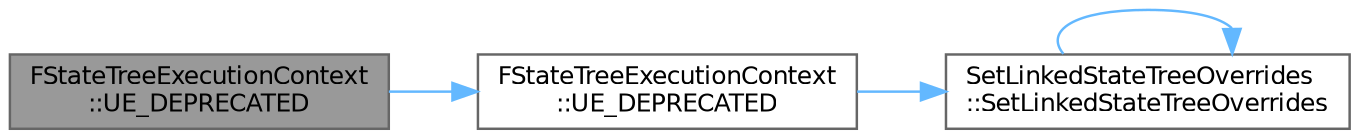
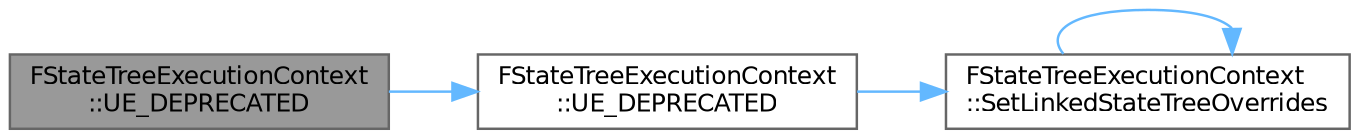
  digraph {
    rankdir=LR
    node [color=grey40 fillcolor=white fontname=Helvetica fontsize=10 shape=box style=filled]
    edge [color=steelblue1 fontname=Helvetica fontsize=10 labelfontname=Helvetica labelfontsize=10 style=solid]
    n1 [color=gray40 fillcolor=grey60 fontcolor=black height=0.2 label="FStateTreeExecutionContext\l::UE_DEPRECATED" width=0.4]
    n2 [height=0.2 label="FStateTreeExecutionContext\l::UE_DEPRECATED" width=0.4]
-   n3 [height=0.2 label="SetLinkedStateTreeOverrides\l::SetLinkedStateTreeOverrides" width=0.4]
+   n3 [height=0.2 label="FStateTreeExecutionContext\l::SetLinkedStateTreeOverrides" width=0.4]
    n1 -> n2
    n2 -> n3
    n3 -> n3
  }
